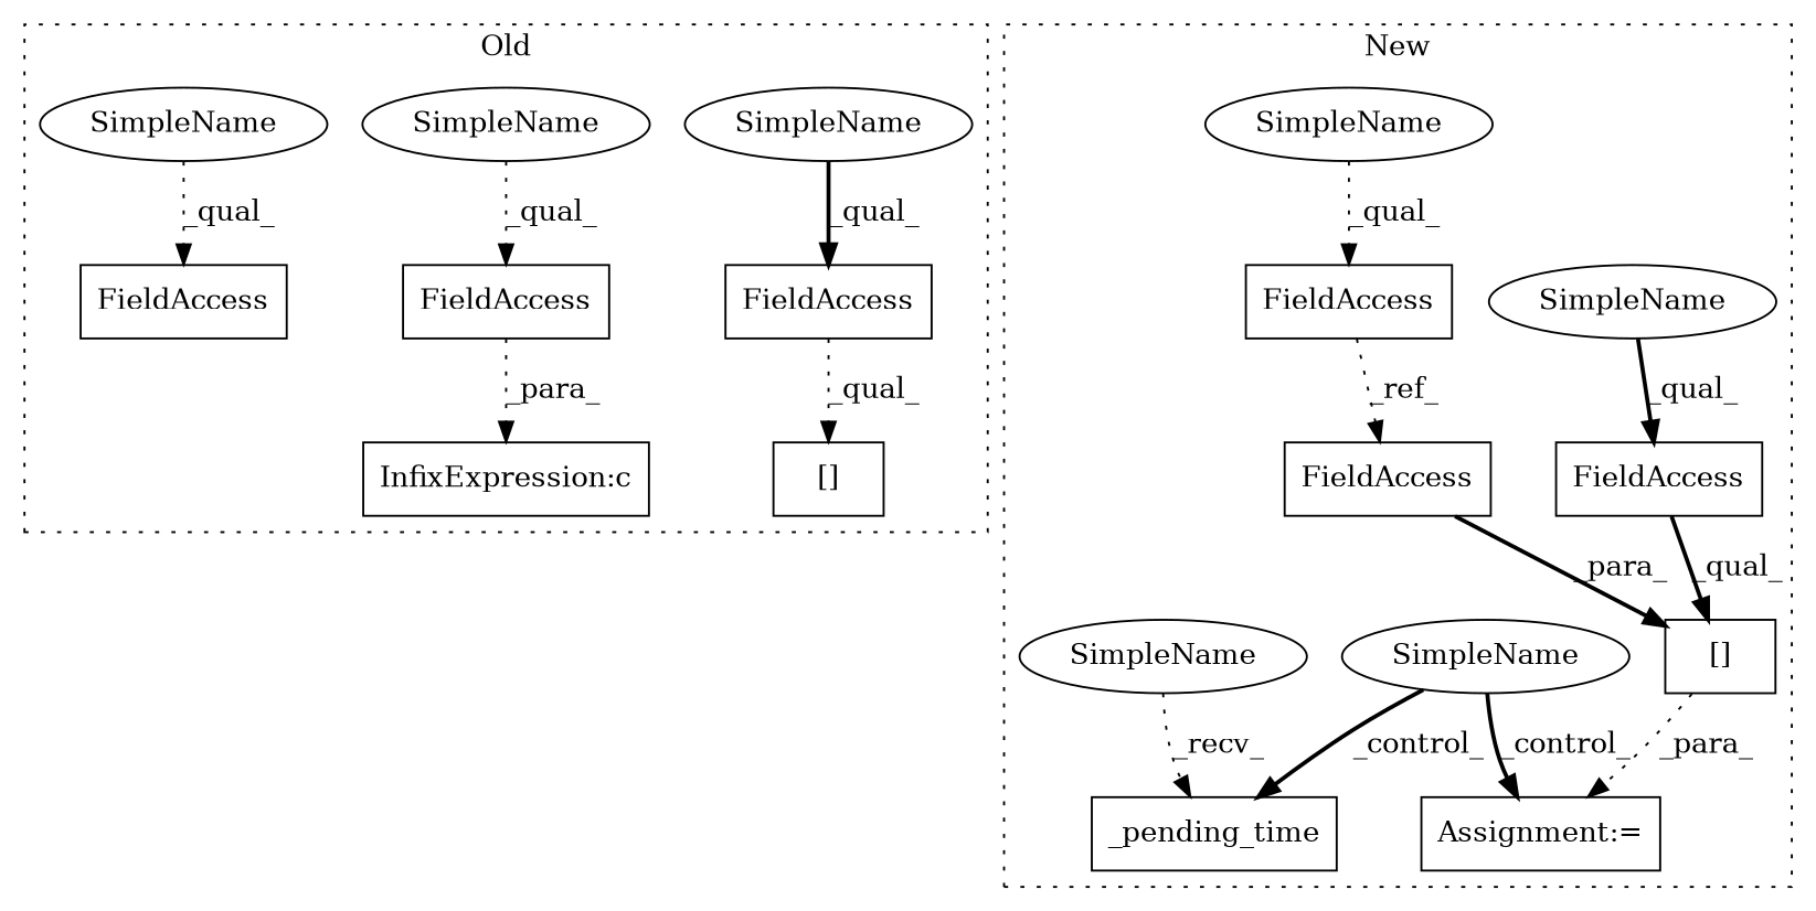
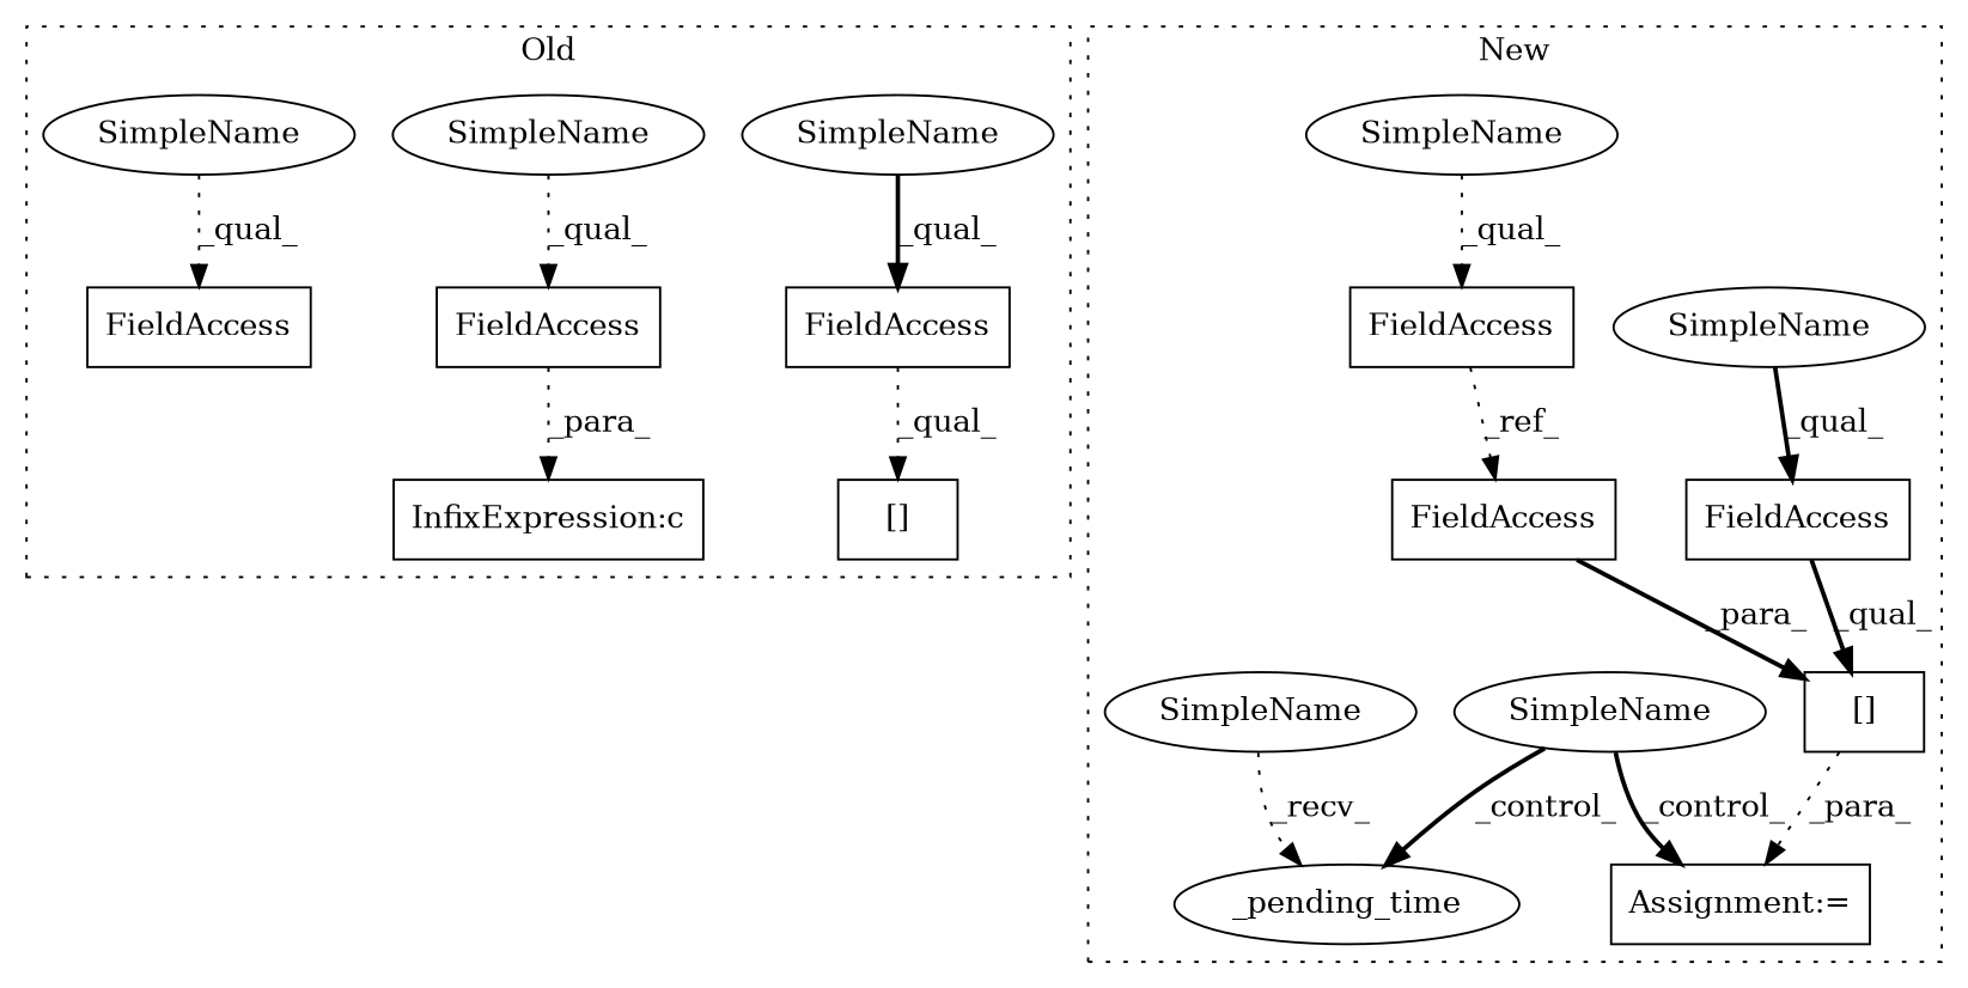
  digraph {
    node [a=42 l=4 s=8522 shape=box]
    edge [style=dotted]
    n1 [a=2 l="28,1" label="[]" s="8522,8555"]
    n2 [a=22 l=27 label=FieldAccess]
    n3 [a=22 l=18 label=FieldAccess s=8602]
    n4 [a=27 label="InfixExpression:c" s=8598]
    n5 [a=22 l=18 label=FieldAccess s=8802]
    n6 [label=SimpleName shape=ellipse]
    n7 [label=SimpleName s=8602 shape=ellipse]
    n8 [label=SimpleName s=8802 shape=ellipse]
-   n9 [a=32 l="14,1" label=_pending_time s="11475,11494"]
+   n9 [a=32 l="14,1" label=_pending_time s="11475,11494" shape=ellipse]
    n10 [a=22 l=20 label=FieldAccess s=11308]
    n11 [a=2 l="28,1" label="[]" s="11654,11702"]
    n12 [a=22 l=27 label=FieldAccess s=11654]
    n13 [label=SimpleName shape=ellipse l="" s=""]
    n14 [a=7 l=1 label="Assignment:=" s=11653]
    n15 [label=SimpleName s=11654 shape=ellipse]
    n16 [label=SimpleName s=11308 shape=ellipse]
    n17 [label=SimpleName s=11470 shape=ellipse]
    n18 [a=22 l=20 label=FieldAccess s=11682]
    subgraph cluster_1 {
      label=Old
      style=dotted
      n1
      n2
      n3
      n4
      n5
      n6
      n7
      n8
    }
    subgraph cluster_2 {
      label=New
      style=dotted
      n9
      n10
      n11
      n12
      n13
      n14
      n15
      n16
      n17
      n18
    }
    n2 -> n1 [label=_qual_]
    n3 -> n4 [label=_para_]
    n6 -> n2 [label=_qual_ style=bold]
    n7 -> n3 [label=_qual_]
    n8 -> n5 [label=_qual_]
    n10 -> n18 [label=_ref_]
    n11 -> n14 [label=_para_]
    n12 -> n11 [label=_qual_ style=bold]
    n13 -> n9 [label=_control_ style=bold]
    n13 -> n14 [label=_control_ style=bold]
    n15 -> n12 [label=_qual_ style=bold]
    n16 -> n10 [label=_qual_]
    n17 -> n9 [label=_recv_]
    n18 -> n11 [label=_para_ style=bold]
  }
